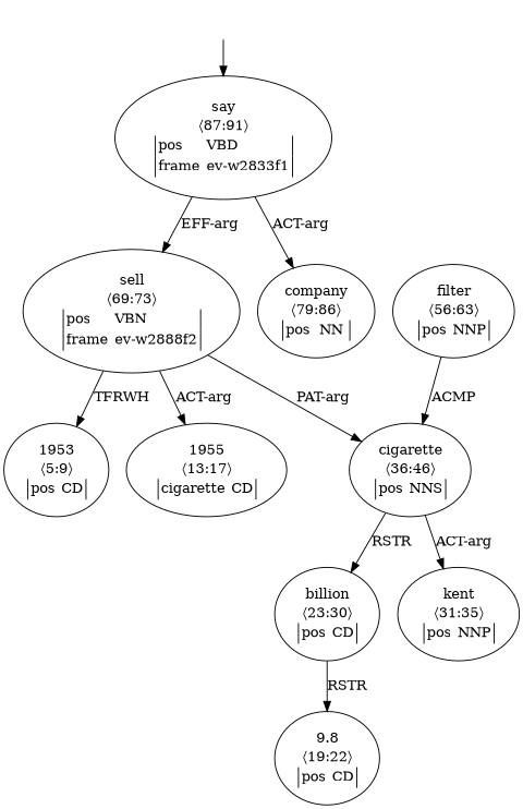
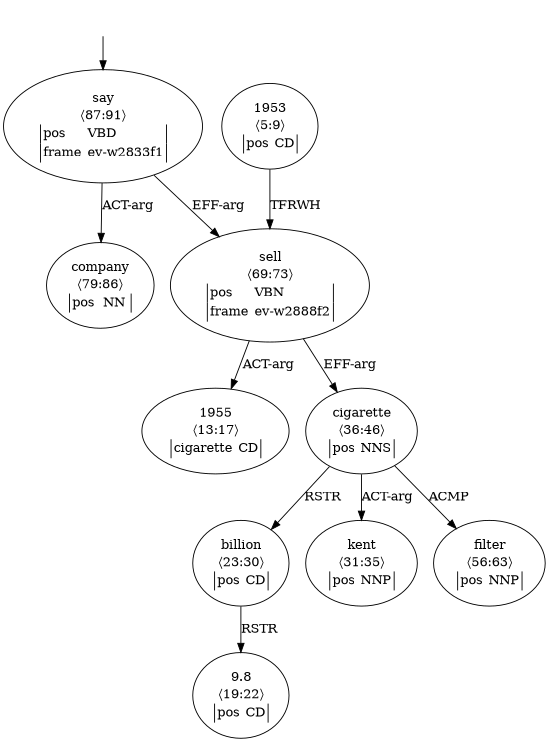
  digraph {
    top [style=invis]
    n2 [label=<<table align="center" border="0" cellspacing="0"><tr><td colspan="2">say</td></tr><tr><td colspan="2">〈87:91〉</td></tr><tr><td sides="l" border="1" align="left">pos</td><td sides="r" border="1" align="left">VBD</td></tr><tr><td sides="l" border="1" align="left">frame</td><td sides="r" border="1" align="left">ev-w2833f1</td></tr></table>>]
    n3 [label=<<table align="center" border="0" cellspacing="0"><tr><td colspan="2">sell</td></tr><tr><td colspan="2">〈69:73〉</td></tr><tr><td sides="l" border="1" align="left">pos</td><td sides="r" border="1" align="left">VBN</td></tr><tr><td sides="l" border="1" align="left">frame</td><td sides="r" border="1" align="left">ev-w2888f2</td></tr></table>>]
    n4 [label=<<table align="center" border="0" cellspacing="0"><tr><td colspan="2">company</td></tr><tr><td colspan="2">〈79:86〉</td></tr><tr><td sides="l" border="1" align="left">pos</td><td sides="r" border="1" align="left">NN</td></tr></table>>]
    n5 [label=<<table align="center" border="0" cellspacing="0"><tr><td colspan="2">1953</td></tr><tr><td colspan="2">〈5:9〉</td></tr><tr><td sides="l" border="1" align="left">pos</td><td sides="r" border="1" align="left">CD</td></tr></table>>]
    n6 [label=<<table align="center" border="0" cellspacing="0"><tr><td colspan="2">1955</td></tr><tr><td colspan="2">〈13:17〉</td></tr><tr><td sides="l" border="1" align="left">cigarette</td><td sides="r" border="1" align="left">CD</td></tr></table>>]
    n7 [label=<<table align="center" border="0" cellspacing="0"><tr><td colspan="2">cigarette</td></tr><tr><td colspan="2">〈36:46〉</td></tr><tr><td sides="l" border="1" align="left">pos</td><td sides="r" border="1" align="left">NNS</td></tr></table>>]
    n8 [label=<<table align="center" border="0" cellspacing="0"><tr><td colspan="2">9.8</td></tr><tr><td colspan="2">〈19:22〉</td></tr><tr><td sides="l" border="1" align="left">pos</td><td sides="r" border="1" align="left">CD</td></tr></table>>]
    n9 [label=<<table align="center" border="0" cellspacing="0"><tr><td colspan="2">billion</td></tr><tr><td colspan="2">〈23:30〉</td></tr><tr><td sides="l" border="1" align="left">pos</td><td sides="r" border="1" align="left">CD</td></tr></table>>]
    n10 [label=<<table align="center" border="0" cellspacing="0"><tr><td colspan="2">kent</td></tr><tr><td colspan="2">〈31:35〉</td></tr><tr><td sides="l" border="1" align="left">pos</td><td sides="r" border="1" align="left">NNP</td></tr></table>>]
    n11 [label=<<table align="center" border="0" cellspacing="0"><tr><td colspan="2">filter</td></tr><tr><td colspan="2">〈56:63〉</td></tr><tr><td sides="l" border="1" align="left">pos</td><td sides="r" border="1" align="left">NNP</td></tr></table>>]
    top -> n2
    n2 -> n3 [label="EFF-arg"]
    n2 -> n4 [label="ACT-arg"]
-   n3 -> n5 [label=TFRWH]
+   n5 -> n3 [label=TFRWH]
    n3 -> n6 [label="ACT-arg"]
-   n3 -> n7 [label="PAT-arg"]
+   n3 -> n7 [label="EFF-arg"]
    n7 -> n9 [label=RSTR]
    n7 -> n10 [label="ACT-arg"]
-   n11 -> n7 [label=ACMP]
+   n7 -> n11 [label=ACMP]
    n9 -> n8 [label=RSTR]
  }
